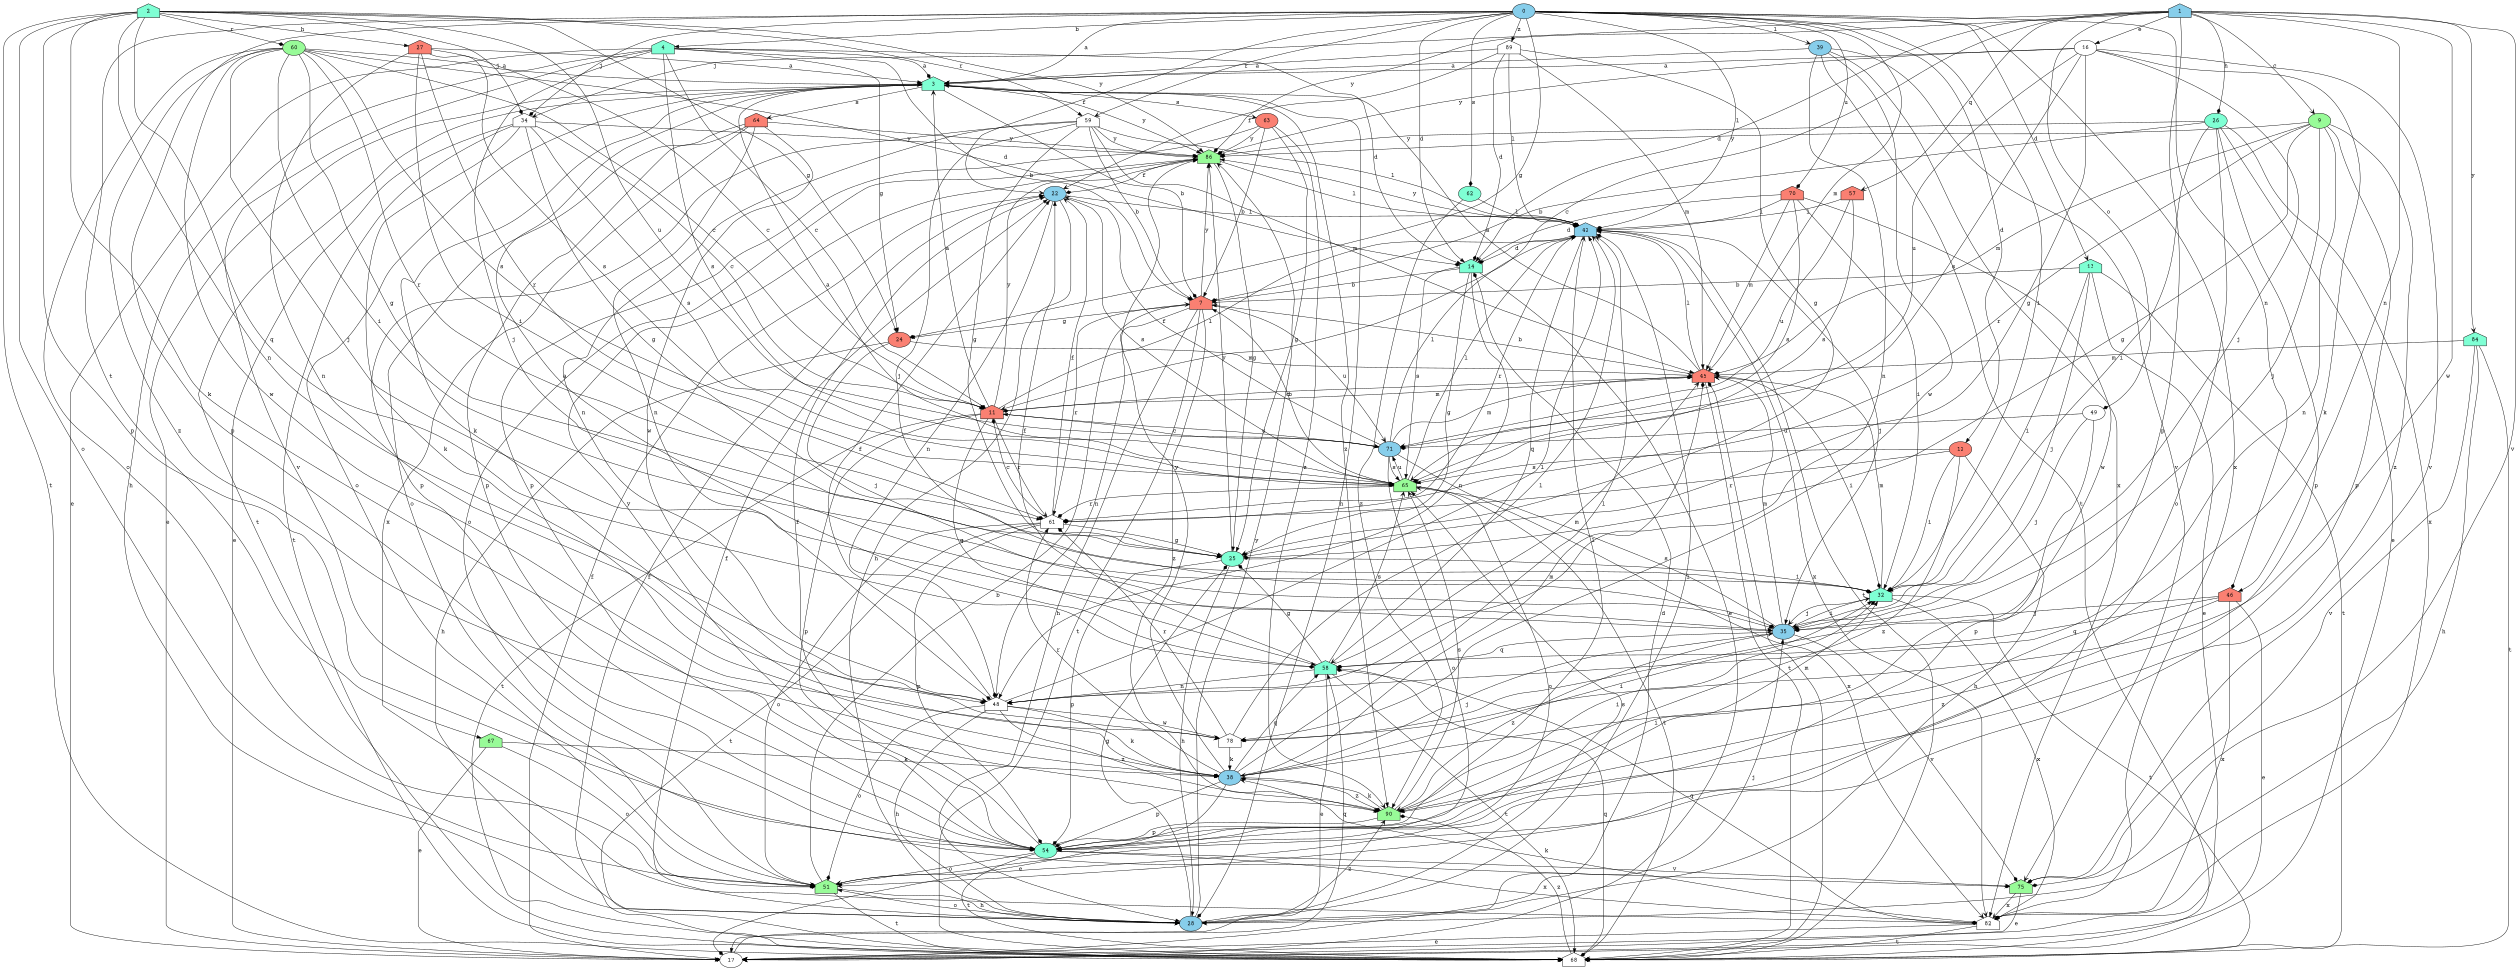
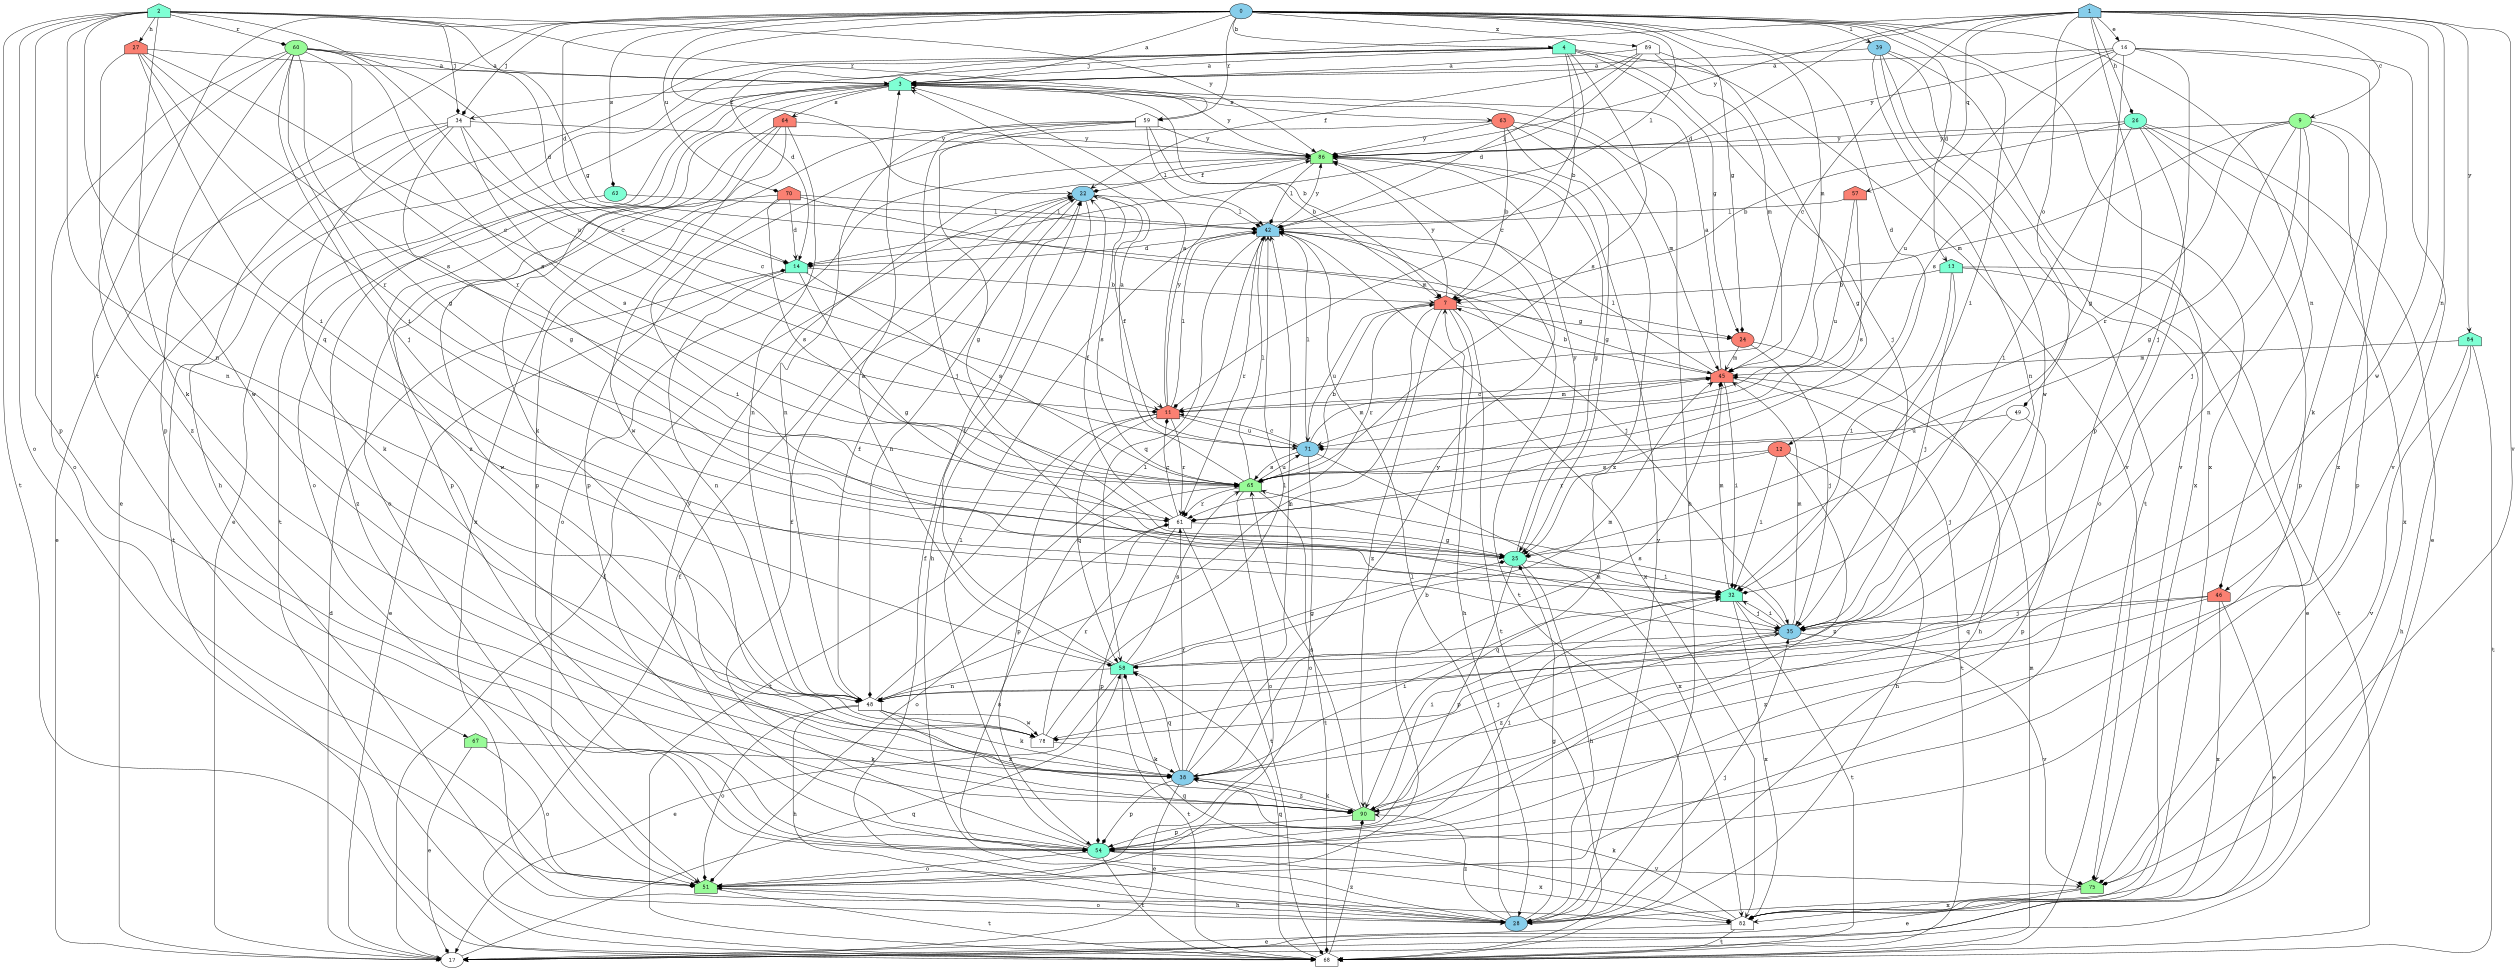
  strict digraph {
    fontname="Courier Prime"
    node [fillcolor=aquamarine fontname="Courier Prime" shape=house style=filled]
    edge [arrowhead=normal fontname="Courier Prime"]
    0 [fillcolor=skyblue shape=ellipse]
    3
    4
    12 [fillcolor=salmon shape=ellipse]
    13
    14
    22 [fillcolor=skyblue shape=ellipse]
    24 [fillcolor=salmon shape=ellipse]
    32
    34 [fillcolor=white]
    39 [fillcolor=skyblue shape=ellipse]
    42 [fillcolor=skyblue]
    45 [fillcolor=salmon]
    46 [fillcolor=salmon]
    54 [shape=ellipse]
    59 [fillcolor=white]
    62 [shape=ellipse]
    67 [fillcolor=palegreen]
    70 [fillcolor=salmon]
    82 [fillcolor=white]
    89 [fillcolor=white]
    86 [fillcolor=palegreen]
    38 [fillcolor=skyblue shape=ellipse]
    51 [fillcolor=palegreen]
    68 [fillcolor=white]
    7 [fillcolor=salmon]
    17 [fillcolor=white shape=ellipse]
    28 [fillcolor=skyblue shape=ellipse]
    63 [fillcolor=salmon shape=ellipse]
    64 [fillcolor=salmon]
    90 [fillcolor=palegreen]
    11 [fillcolor=salmon]
    75 [fillcolor=palegreen]
    35 [fillcolor=skyblue shape=ellipse]
    65 [fillcolor=palegreen]
    61 [fillcolor=white]
    48 [fillcolor=white]
    25 [shape=ellipse]
    78 [fillcolor=white]
    58
    1 [fillcolor=skyblue]
    9 [fillcolor=palegreen shape=ellipse]
    16 [fillcolor=white shape=ellipse]
    26 [shape=ellipse]
    49 [fillcolor=white shape=ellipse]
    57 [fillcolor=salmon]
    84
    71 [fillcolor=skyblue shape=ellipse]
    2
    27 [fillcolor=salmon]
    60 [fillcolor=palegreen shape=ellipse]
    0 -> 3 [arrowhead=vee label=a]
    0 -> 4 [label=b]
    0 -> 12 [label=d]
    0 -> 13 [arrowhead=vee label=d]
    0 -> 14 [label=d]
    0 -> 22 [arrowhead=vee label=f]
    0 -> 24 [arrowhead=diamond label=g]
    0 -> 32 [arrowhead=diamond label=i]
    0 -> 34 [arrowhead=diamond label=j]
    0 -> 39 [arrowhead=vee label=l]
    0 -> 42 [arrowhead=diamond label=l]
    0 -> 45 [arrowhead=vee label=m]
    0 -> 46 [arrowhead=diamond label=n]
    0 -> 54 [label=p]
    0 -> 59 [arrowhead=vee label=r]
    0 -> 62 [arrowhead=diamond label=s]
    0 -> 67 [label=t]
    0 -> 70 [arrowhead=diamond label=u]
    0 -> 82 [label=x]
    0 -> 89 [label=z]
    3 -> 86 [label=y]
    3 -> 38 [arrowhead=diamond label=k]
    3 -> 51 [label=o]
    3 -> 68 [arrowhead=diamond label=t]
    3 -> 7 [arrowhead=diamond label=b]
    3 -> 17 [arrowhead=vee label=e]
    3 -> 28 [arrowhead=diamond label=h]
    3 -> 63 [arrowhead=vee label=s]
    3 -> 64 [arrowhead=vee label=s]
    3 -> 90 [label=z]
    4 -> 3 [arrowhead=diamond label=a]
    4 -> 14 [label=d]
    4 -> 24 [label=g]
    4 -> 7 [arrowhead=diamond label=b]
    4 -> 17 [arrowhead=diamond label=e]
    4 -> 28 [arrowhead=vee label=h]
    4 -> 11 [arrowhead=diamond label=c]
    4 -> 75 [arrowhead=diamond label=v]
    4 -> 35 [label=j]
    4 -> 65 [label=s]
    12 -> 32 [label=i]
    12 -> 28 [label=h]
    12 -> 90 [label=z]
    12 -> 65 [label=s]
    12 -> 61 [arrowhead=diamond label=r]
    13 -> 32 [label=i]
    13 -> 68 [arrowhead=diamond label=t]
    13 -> 7 [arrowhead=vee label=b]
    13 -> 17 [arrowhead=vee label=e]
    13 -> 35 [arrowhead=diamond label=j]
    14 -> 7 [arrowhead=vee label=b]
    14 -> 17 [arrowhead=vee label=e]
    14 -> 65 [label=s]
    14 -> 48 [label=n]
    14 -> 25 [arrowhead=vee label=g]
    22 -> 42 [arrowhead=diamond label=l]
    22 -> 28 [label=h]
    22 -> 65 [label=s]
    22 -> 48 [arrowhead=diamond label=n]
    24 -> 45 [arrowhead=vee label=m]
    24 -> 28 [label=h]
    24 -> 35 [label=j]
    32 -> 45 [arrowhead=vee label=m]
    32 -> 82 [arrowhead=diamond label=x]
    32 -> 68 [arrowhead=vee label=t]
    32 -> 35 [arrowhead=vee label=j]
    34 -> 86 [arrowhead=diamond label=y]
    34 -> 38 [arrowhead=diamond label=k]
    34 -> 68 [label=t]
    34 -> 17 [label=e]
    34 -> 11 [arrowhead=vee label=c]
    34 -> 65 [label=s]
    34 -> 25 [arrowhead=vee label=g]
    39 -> 3 [label=a]
    39 -> 82 [label=x]
    39 -> 68 [label=t]
    39 -> 75 [arrowhead=vee label=v]
    39 -> 48 [arrowhead=vee label=n]
    39 -> 78 [arrowhead=vee label=w]
    42 -> 14 [arrowhead=diamond label=d]
    42 -> 82 [arrowhead=vee label=x]
    42 -> 86 [label=y]
    42 -> 68 [arrowhead=diamond label=t]
    42 -> 35 [label=j]
    42 -> 61 [arrowhead=diamond label=r]
    42 -> 58 [arrowhead=vee label=q]
    45 -> 3 [label=a]
    45 -> 32 [arrowhead=diamond label=i]
    45 -> 42 [label=l]
    45 -> 68 [arrowhead=vee label=t]
    45 -> 7 [label=b]
    45 -> 11 [arrowhead=diamond label=c]
    46 -> 82 [arrowhead=diamond label=x]
    46 -> 17 [arrowhead=vee label=e]
    46 -> 90 [label=z]
    46 -> 35 [arrowhead=diamond label=j]
    46 -> 58 [label=q]
    54 -> 22 [label=f]
    54 -> 32 [label=i]
    54 -> 42 [arrowhead=vee label=l]
    54 -> 82 [arrowhead=diamond label=x]
    54 -> 86 [arrowhead=vee label=y]
    54 -> 51 [label=o]
    54 -> 68 [arrowhead=vee label=t]
    54 -> 75 [arrowhead=vee label=v]
    59 -> 42 [label=l]
    59 -> 54 [label=p]
    59 -> 86 [arrowhead=vee label=y]
    59 -> 7 [arrowhead=vee label=b]
    59 -> 35 [arrowhead=diamond label=j]
    59 -> 48 [arrowhead=vee label=n]
    59 -> 25 [arrowhead=vee label=g]
    62 -> 42 [arrowhead=diamond label=l]
    62 -> 90 [label=z]
    67 -> 38 [label=k]
    67 -> 51 [arrowhead=diamond label=o]
    67 -> 17 [arrowhead=diamond label=e]
    70 -> 14 [arrowhead=vee label=d]
    70 -> 32 [label=i]
    70 -> 42 [arrowhead=diamond label=l]
    70 -> 45 [label=m]
    70 -> 65 [arrowhead=vee label=s]
    70 -> 78 [label=w]
    82 -> 38 [arrowhead=vee label=k]
    82 -> 68 [arrowhead=diamond label=t]
    82 -> 17 [arrowhead=vee label=e]
    82 -> 58 [arrowhead=diamond label=q]
    89 -> 3 [arrowhead=vee label=a]
    89 -> 14 [arrowhead=diamond label=d]
    89 -> 22 [arrowhead=vee label=f]
    89 -> 42 [arrowhead=diamond label=l]
    89 -> 45 [label=m]
    89 -> 25 [arrowhead=diamond label=g]
    86 -> 22 [arrowhead=diamond label=f]
    86 -> 42 [arrowhead=diamond label=l]
    86 -> 51 [arrowhead=vee label=o]
    86 -> 25 [label=g]
    38 -> 32 [label=i]
    38 -> 42 [arrowhead=vee label=l]
    38 -> 45 [arrowhead=diamond label=m]
    38 -> 54 [arrowhead=diamond label=p]
    38 -> 86 [label=y]
    38 -> 17 [arrowhead=diamond label=e]
    38 -> 90 [arrowhead=diamond label=z]
    38 -> 35 [arrowhead=vee label=j]
    38 -> 61 [label=r]
    38 -> 58 [label=q]
    51 -> 68 [label=t]
    51 -> 7 [arrowhead=vee label=b]
    51 -> 28 [arrowhead=vee label=h]
    68 -> 22 [label=f]
    68 -> 45 [arrowhead=diamond label=m]
    68 -> 90 [arrowhead=diamond label=z]
    68 -> 58 [arrowhead=vee label=q]
    7 -> 24 [label=g]
    7 -> 86 [label=y]
    7 -> 68 [arrowhead=diamond label=t]
    7 -> 28 [label=h]
    7 -> 90 [arrowhead=vee label=z]
    7 -> 61 [label=r]
    7 -> 48 [arrowhead=vee label=n]
    7 -> 71 [arrowhead=vee label=u]
    17 -> 14 [arrowhead=diamond label=d]
    17 -> 22 [label=f]
    17 -> 58 [label=q]
    28 -> 22 [label=f]
    28 -> 42 [arrowhead=diamond label=l]
    28 -> 86 [arrowhead=vee label=y]
    28 -> 51 [label=o]
    28 -> 90 [arrowhead=vee label=z]
    28 -> 35 [label=j]
    28 -> 65 [label=s]
    28 -> 25 [arrowhead=diamond label=g]
-   59 -> 45 [label=m]
+   63 -> 45 [label=m]
    63 -> 54 [label=p]
    63 -> 86 [arrowhead=diamond label=y]
    63 -> 7 [label=b]
    63 -> 90 [arrowhead=vee label=z]
    63 -> 25 [label=g]
    64 -> 54 [label=p]
    64 -> 82 [arrowhead=diamond label=x]
    64 -> 86 [label=y]
    64 -> 51 [arrowhead=vee label=o]
    64 -> 48 [arrowhead=diamond label=n]
    64 -> 78 [arrowhead=vee label=w]
    90 -> 32 [arrowhead=diamond label=i]
    90 -> 54 [label=p]
    90 -> 38 [arrowhead=diamond label=k]
    90 -> 65 [arrowhead=vee label=s]
    11 -> 3 [arrowhead=vee label=a]
    11 -> 42 [arrowhead=diamond label=l]
    11 -> 45 [label=m]
    11 -> 54 [label=p]
    11 -> 86 [label=y]
    11 -> 68 [arrowhead=diamond label=t]
    11 -> 61 [arrowhead=vee label=r]
    11 -> 58 [label=q]
    11 -> 71 [label=u]
    75 -> 82 [arrowhead=vee label=x]
    75 -> 17 [label=e]
    35 -> 32 [arrowhead=vee label=i]
    35 -> 45 [arrowhead=vee label=m]
    35 -> 90 [arrowhead=vee label=z]
    35 -> 75 [arrowhead=diamond label=v]
    35 -> 65 [arrowhead=vee label=s]
    35 -> 58 [arrowhead=diamond label=q]
    65 -> 3 [arrowhead=vee label=a]
    65 -> 42 [arrowhead=vee label=l]
    65 -> 51 [arrowhead=vee label=o]
    65 -> 68 [arrowhead=diamond label=t]
    65 -> 7 [label=b]
    65 -> 61 [arrowhead=diamond label=r]
    65 -> 71 [label=u]
    61 -> 22 [arrowhead=vee label=f]
    61 -> 54 [arrowhead=diamond label=p]
    61 -> 51 [arrowhead=diamond label=o]
    61 -> 68 [arrowhead=diamond label=t]
    61 -> 11 [arrowhead=diamond label=c]
    61 -> 25 [label=g]
    48 -> 22 [label=f]
    48 -> 42 [label=l]
    48 -> 38 [label=k]
    48 -> 51 [arrowhead=diamond label=o]
    48 -> 28 [label=h]
    48 -> 90 [arrowhead=vee label=z]
    48 -> 78 [label=w]
    25 -> 32 [arrowhead=diamond label=i]
    25 -> 54 [arrowhead=diamond label=p]
    25 -> 86 [arrowhead=vee label=y]
    25 -> 28 [label=h]
    78 -> 42 [arrowhead=vee label=l]
    78 -> 38 [label=k]
    78 -> 61 [arrowhead=diamond label=r]
    58 -> 3 [label=a]
    58 -> 22 [label=f]
    58 -> 45 [arrowhead=vee label=m]
    58 -> 68 [label=t]
    58 -> 17 [label=e]
    58 -> 65 [arrowhead=vee label=s]
    58 -> 48 [arrowhead=diamond label=n]
    58 -> 25 [arrowhead=diamond label=g]
    1 -> 14 [label=d]
    1 -> 34 [arrowhead=vee label=j]
    1 -> 46 [label=n]
    1 -> 54 [label=p]
    1 -> 86 [arrowhead=diamond label=y]
    1 -> 11 [arrowhead=vee label=c]
    1 -> 75 [label=v]
    1 -> 78 [arrowhead=diamond label=w]
    1 -> 9 [arrowhead=vee label=c]
    1 -> 16 [label=e]
    1 -> 26 [arrowhead=diamond label=h]
    1 -> 49 [arrowhead=diamond label=o]
    1 -> 57 [arrowhead=vee label=q]
    1 -> 84 [arrowhead=vee label=y]
    9 -> 45 [arrowhead=diamond label=m]
    9 -> 54 [arrowhead=vee label=p]
    9 -> 86 [arrowhead=diamond label=y]
    9 -> 90 [label=z]
    9 -> 35 [label=j]
    9 -> 61 [arrowhead=diamond label=r]
    9 -> 48 [arrowhead=vee label=n]
    9 -> 25 [arrowhead=diamond label=g]
    16 -> 3 [arrowhead=vee label=a]
    16 -> 86 [arrowhead=vee label=y]
    16 -> 38 [arrowhead=vee label=k]
    16 -> 75 [arrowhead=diamond label=v]
    16 -> 35 [arrowhead=vee label=j]
    16 -> 65 [arrowhead=vee label=s]
    16 -> 25 [arrowhead=vee label=g]
    16 -> 71 [arrowhead=diamond label=u]
    26 -> 32 [arrowhead=diamond label=i]
    26 -> 54 [arrowhead=diamond label=p]
    26 -> 82 [label=x]
    26 -> 86 [label=y]
    26 -> 51 [arrowhead=vee label=o]
    26 -> 7 [arrowhead=diamond label=b]
    26 -> 17 [arrowhead=vee label=e]
    49 -> 54 [label=p]
    49 -> 35 [label=j]
    49 -> 71 [arrowhead=diamond label=u]
    57 -> 42 [label=l]
    57 -> 65 [arrowhead=diamond label=s]
    57 -> 71 [arrowhead=vee label=u]
    84 -> 45 [label=m]
    84 -> 68 [arrowhead=diamond label=t]
    84 -> 28 [arrowhead=vee label=h]
    84 -> 75 [arrowhead=diamond label=v]
    71 -> 22 [arrowhead=vee label=f]
    71 -> 42 [arrowhead=vee label=l]
    71 -> 45 [arrowhead=diamond label=m]
    71 -> 82 [arrowhead=vee label=x]
    71 -> 51 [arrowhead=vee label=o]
    71 -> 11 [label=c]
    71 -> 65 [label=s]
    2 -> 24 [label=g]
    2 -> 34 [arrowhead=diamond label=j]
    2 -> 54 [arrowhead=diamond label=p]
    2 -> 59 [label=r]
    2 -> 86 [label=y]
    2 -> 38 [label=k]
    2 -> 51 [label=o]
    2 -> 68 [label=t]
    2 -> 48 [arrowhead=vee label=n]
    2 -> 58 [arrowhead=diamond label=q]
    2 -> 71 [arrowhead=vee label=u]
    2 -> 27 [label=h]
    2 -> 60 [arrowhead=diamond label=r]
    27 -> 3 [label=a]
    27 -> 32 [arrowhead=diamond label=i]
    27 -> 11 [arrowhead=diamond label=c]
    27 -> 65 [label=s]
    27 -> 61 [arrowhead=diamond label=r]
    27 -> 48 [arrowhead=diamond label=n]
    60 -> 3 [arrowhead=vee label=a]
    60 -> 14 [arrowhead=diamond label=d]
    60 -> 32 [label=i]
    60 -> 51 [arrowhead=diamond label=o]
    60 -> 90 [arrowhead=diamond label=z]
    60 -> 11 [arrowhead=vee label=c]
    60 -> 35 [arrowhead=vee label=j]
    60 -> 65 [arrowhead=diamond label=s]
    60 -> 61 [label=r]
    60 -> 25 [label=g]
    60 -> 78 [arrowhead=vee label=w]
  }
